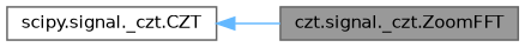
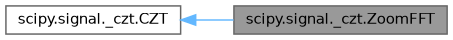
  digraph {
    rankdir=LR
    node [color=gray40 fontname=Helvetica fontsize=10 shape=box style=filled]
-   n1 [fillcolor=grey60 fontcolor=black height=0.2 label="czt.signal._czt.ZoomFFT" width=0.4]
+   n1 [fillcolor=grey60 fontcolor=black height=0.2 label="scipy.signal._czt.ZoomFFT" width=0.4]
    n2 [fillcolor=white height=0.2 label="scipy.signal._czt.CZT" width=0.4]
    n2 -> n1 [color=steelblue1 dir=back fontname=Helvetica fontsize=10 labelfontname=Helvetica labelfontsize=10 style=solid]
  }
